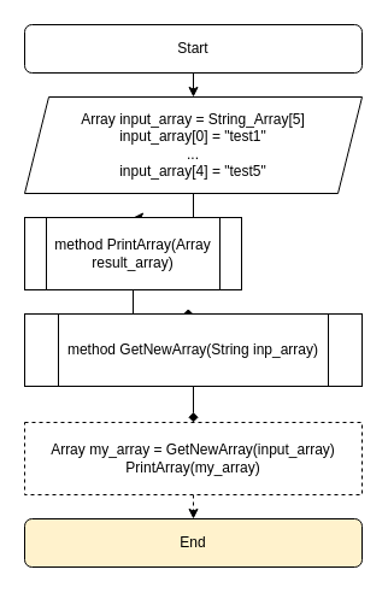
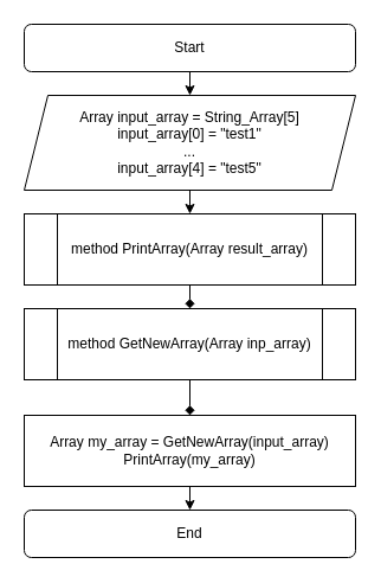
  <mxCell id="0" />
  <mxCell id="1" parent="0" />
  <mxCell id="2" style="edgeStyle=orthogonalEdgeStyle;rounded=0;orthogonalLoop=1;jettySize=auto;html=1;exitX=0.5;exitY=1;exitDx=0;exitDy=0;entryX=0.5;entryY=0;entryDx=0;entryDy=0;" edge="1" parent="1" source="3" target="5"><mxGeometry relative="1" as="geometry" /></mxCell>
  <mxCell id="3" value="Start" style="rounded=1;whiteSpace=wrap;html=1;" vertex="1" parent="1"><mxGeometry x="20" y="20" width="280" height="40" as="geometry" /></mxCell>
  <mxCell id="4" style="edgeStyle=orthogonalEdgeStyle;rounded=0;orthogonalLoop=1;jettySize=auto;html=1;exitX=0.5;exitY=1;exitDx=0;exitDy=0;entryX=0.5;entryY=0;entryDx=0;entryDy=0;" edge="1" parent="1" source="5" target="7"><mxGeometry relative="1" as="geometry" /></mxCell>
  <mxCell id="5" value="Array input_array = String_Array[5]&lt;br&gt;input_array[0] = &quot;test1&quot;&lt;br&gt;...&lt;br&gt;input_array[4] = &quot;test5&quot;" style="shape=parallelogram;perimeter=parallelogramPerimeter;whiteSpace=wrap;html=1;fixedSize=1;" vertex="1" parent="1"><mxGeometry x="20" y="80" width="280" height="80" as="geometry" /></mxCell>
  <mxCell id="6" style="edgeStyle=orthogonalEdgeStyle;rounded=0;orthogonalLoop=1;jettySize=auto;html=1;exitX=0.5;exitY=1;exitDx=0;exitDy=0;entryX=0.5;entryY=0;entryDx=0;entryDy=0;endArrow=diamond;" edge="1" parent="1" source="7" target="9"><mxGeometry relative="1" as="geometry" /></mxCell>
- <mxCell id="7" value="method PrintArray(Array result_array)" style="shape=process;whiteSpace=wrap;html=1;backgroundOutline=1;" vertex="1" parent="1"><mxGeometry x="20" y="180" width="180" height="60" as="geometry" /></mxCell>
+ <mxCell id="7" value="method PrintArray(Array result_array)" style="shape=process;whiteSpace=wrap;html=1;backgroundOutline=1;" vertex="1" parent="1"><mxGeometry x="20" y="180" width="280" height="60" as="geometry" /></mxCell>
  <mxCell id="8" style="edgeStyle=orthogonalEdgeStyle;rounded=0;orthogonalLoop=1;jettySize=auto;html=1;exitX=0.5;exitY=1;exitDx=0;exitDy=0;entryX=0.5;entryY=0;entryDx=0;entryDy=0;endArrow=diamond;" edge="1" parent="1" source="9" target="11"><mxGeometry relative="1" as="geometry" /></mxCell>
- <mxCell id="9" value="method GetNewArray(String inp_array)" style="shape=process;whiteSpace=wrap;html=1;backgroundOutline=1;" vertex="1" parent="1"><mxGeometry x="20" y="260" width="280" height="60" as="geometry" /></mxCell>
- <mxCell id="10" style="edgeStyle=orthogonalEdgeStyle;rounded=0;orthogonalLoop=1;jettySize=auto;html=1;exitX=0.5;exitY=1;exitDx=0;exitDy=0;entryX=0.5;entryY=0;entryDx=0;entryDy=0;dashed=1;" edge="1" parent="1" source="11" target="12"><mxGeometry relative="1" as="geometry" /></mxCell>
- <mxCell id="11" value="Array my_array = GetNewArray(input_array)&lt;br&gt;PrintArray(my_array)" style="rounded=0;whiteSpace=wrap;html=1;dashed=1;" vertex="1" parent="1"><mxGeometry x="20" y="350" width="280" height="60" as="geometry" /></mxCell>
- <mxCell id="12" value="End" style="rounded=1;whiteSpace=wrap;html=1;fillColor=#fff2cc;" vertex="1" parent="1"><mxGeometry x="20" y="430" width="280" height="40" as="geometry" /></mxCell>
+ <mxCell id="9" value="method GetNewArray(Array inp_array)" style="shape=process;whiteSpace=wrap;html=1;backgroundOutline=1;" vertex="1" parent="1"><mxGeometry x="20" y="260" width="280" height="60" as="geometry" /></mxCell>
+ <mxCell id="10" style="edgeStyle=orthogonalEdgeStyle;rounded=0;orthogonalLoop=1;jettySize=auto;html=1;exitX=0.5;exitY=1;exitDx=0;exitDy=0;entryX=0.5;entryY=0;entryDx=0;entryDy=0;" edge="1" parent="1" source="11" target="12"><mxGeometry relative="1" as="geometry" /></mxCell>
+ <mxCell id="11" value="Array my_array = GetNewArray(input_array)&lt;br&gt;PrintArray(my_array)" style="rounded=0;whiteSpace=wrap;html=1;" vertex="1" parent="1"><mxGeometry x="20" y="350" width="280" height="60" as="geometry" /></mxCell>
+ <mxCell id="12" value="End" style="rounded=1;whiteSpace=wrap;html=1;" vertex="1" parent="1"><mxGeometry x="20" y="430" width="280" height="40" as="geometry" /></mxCell>
